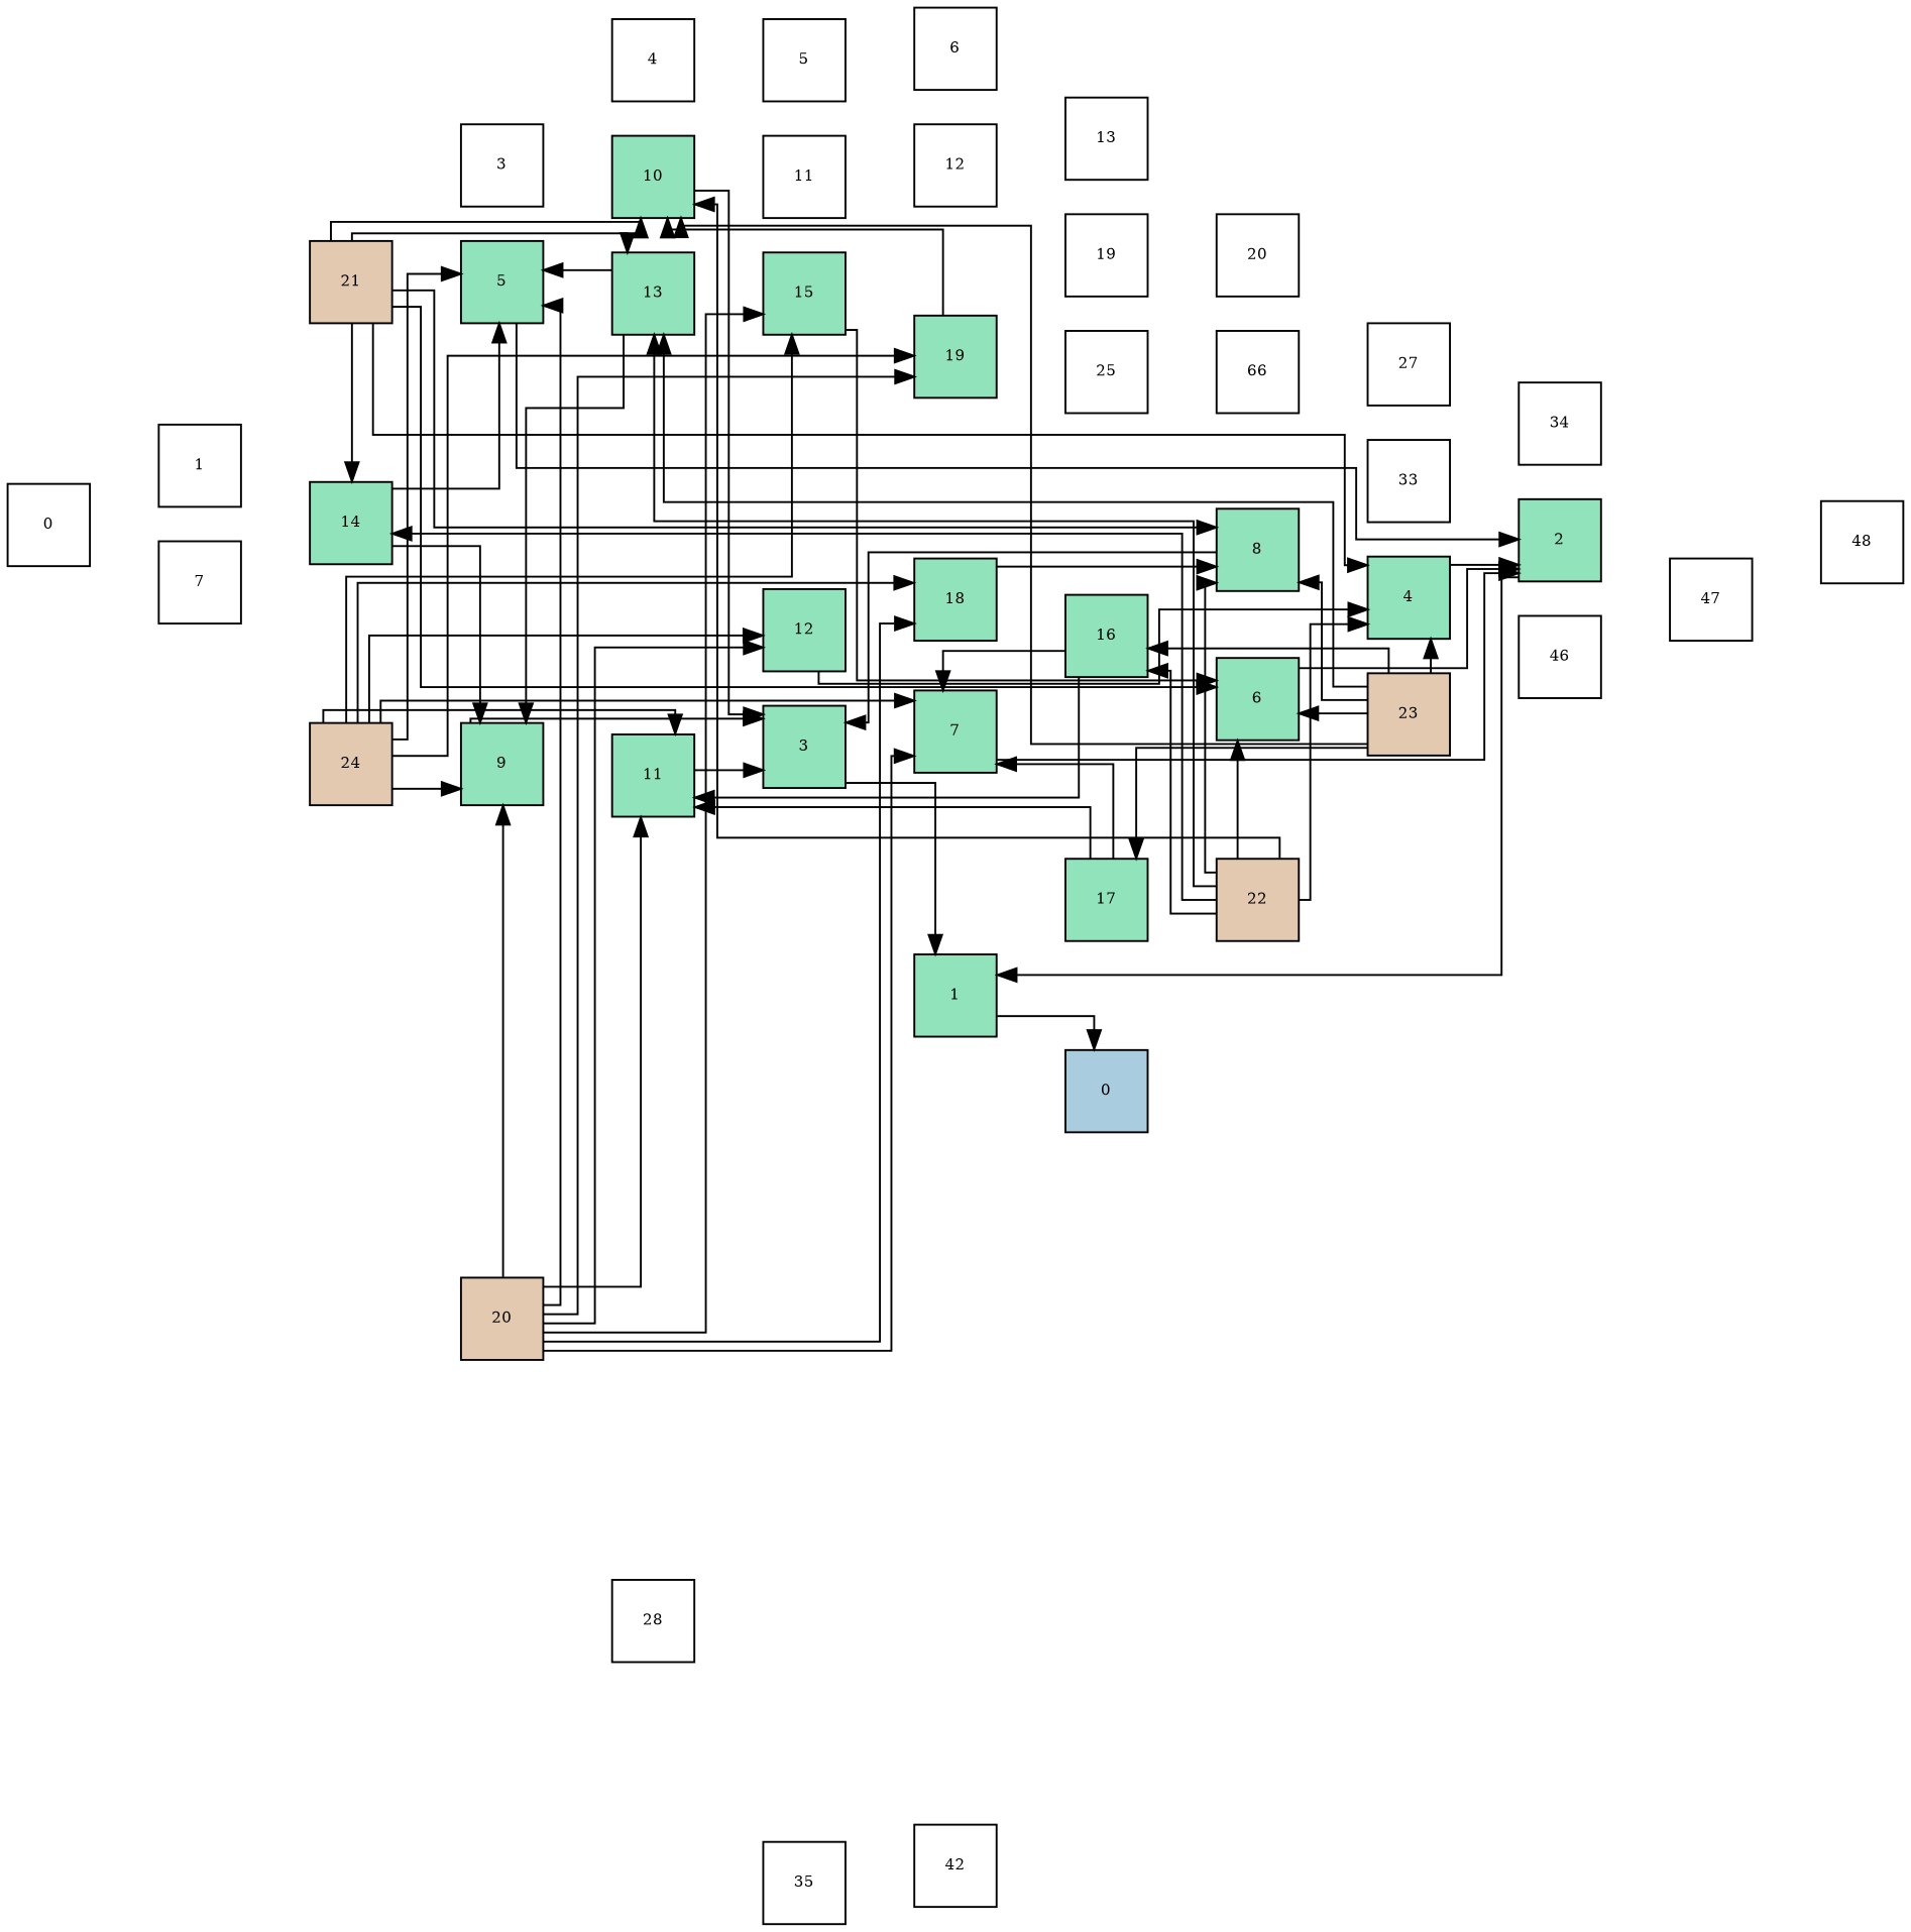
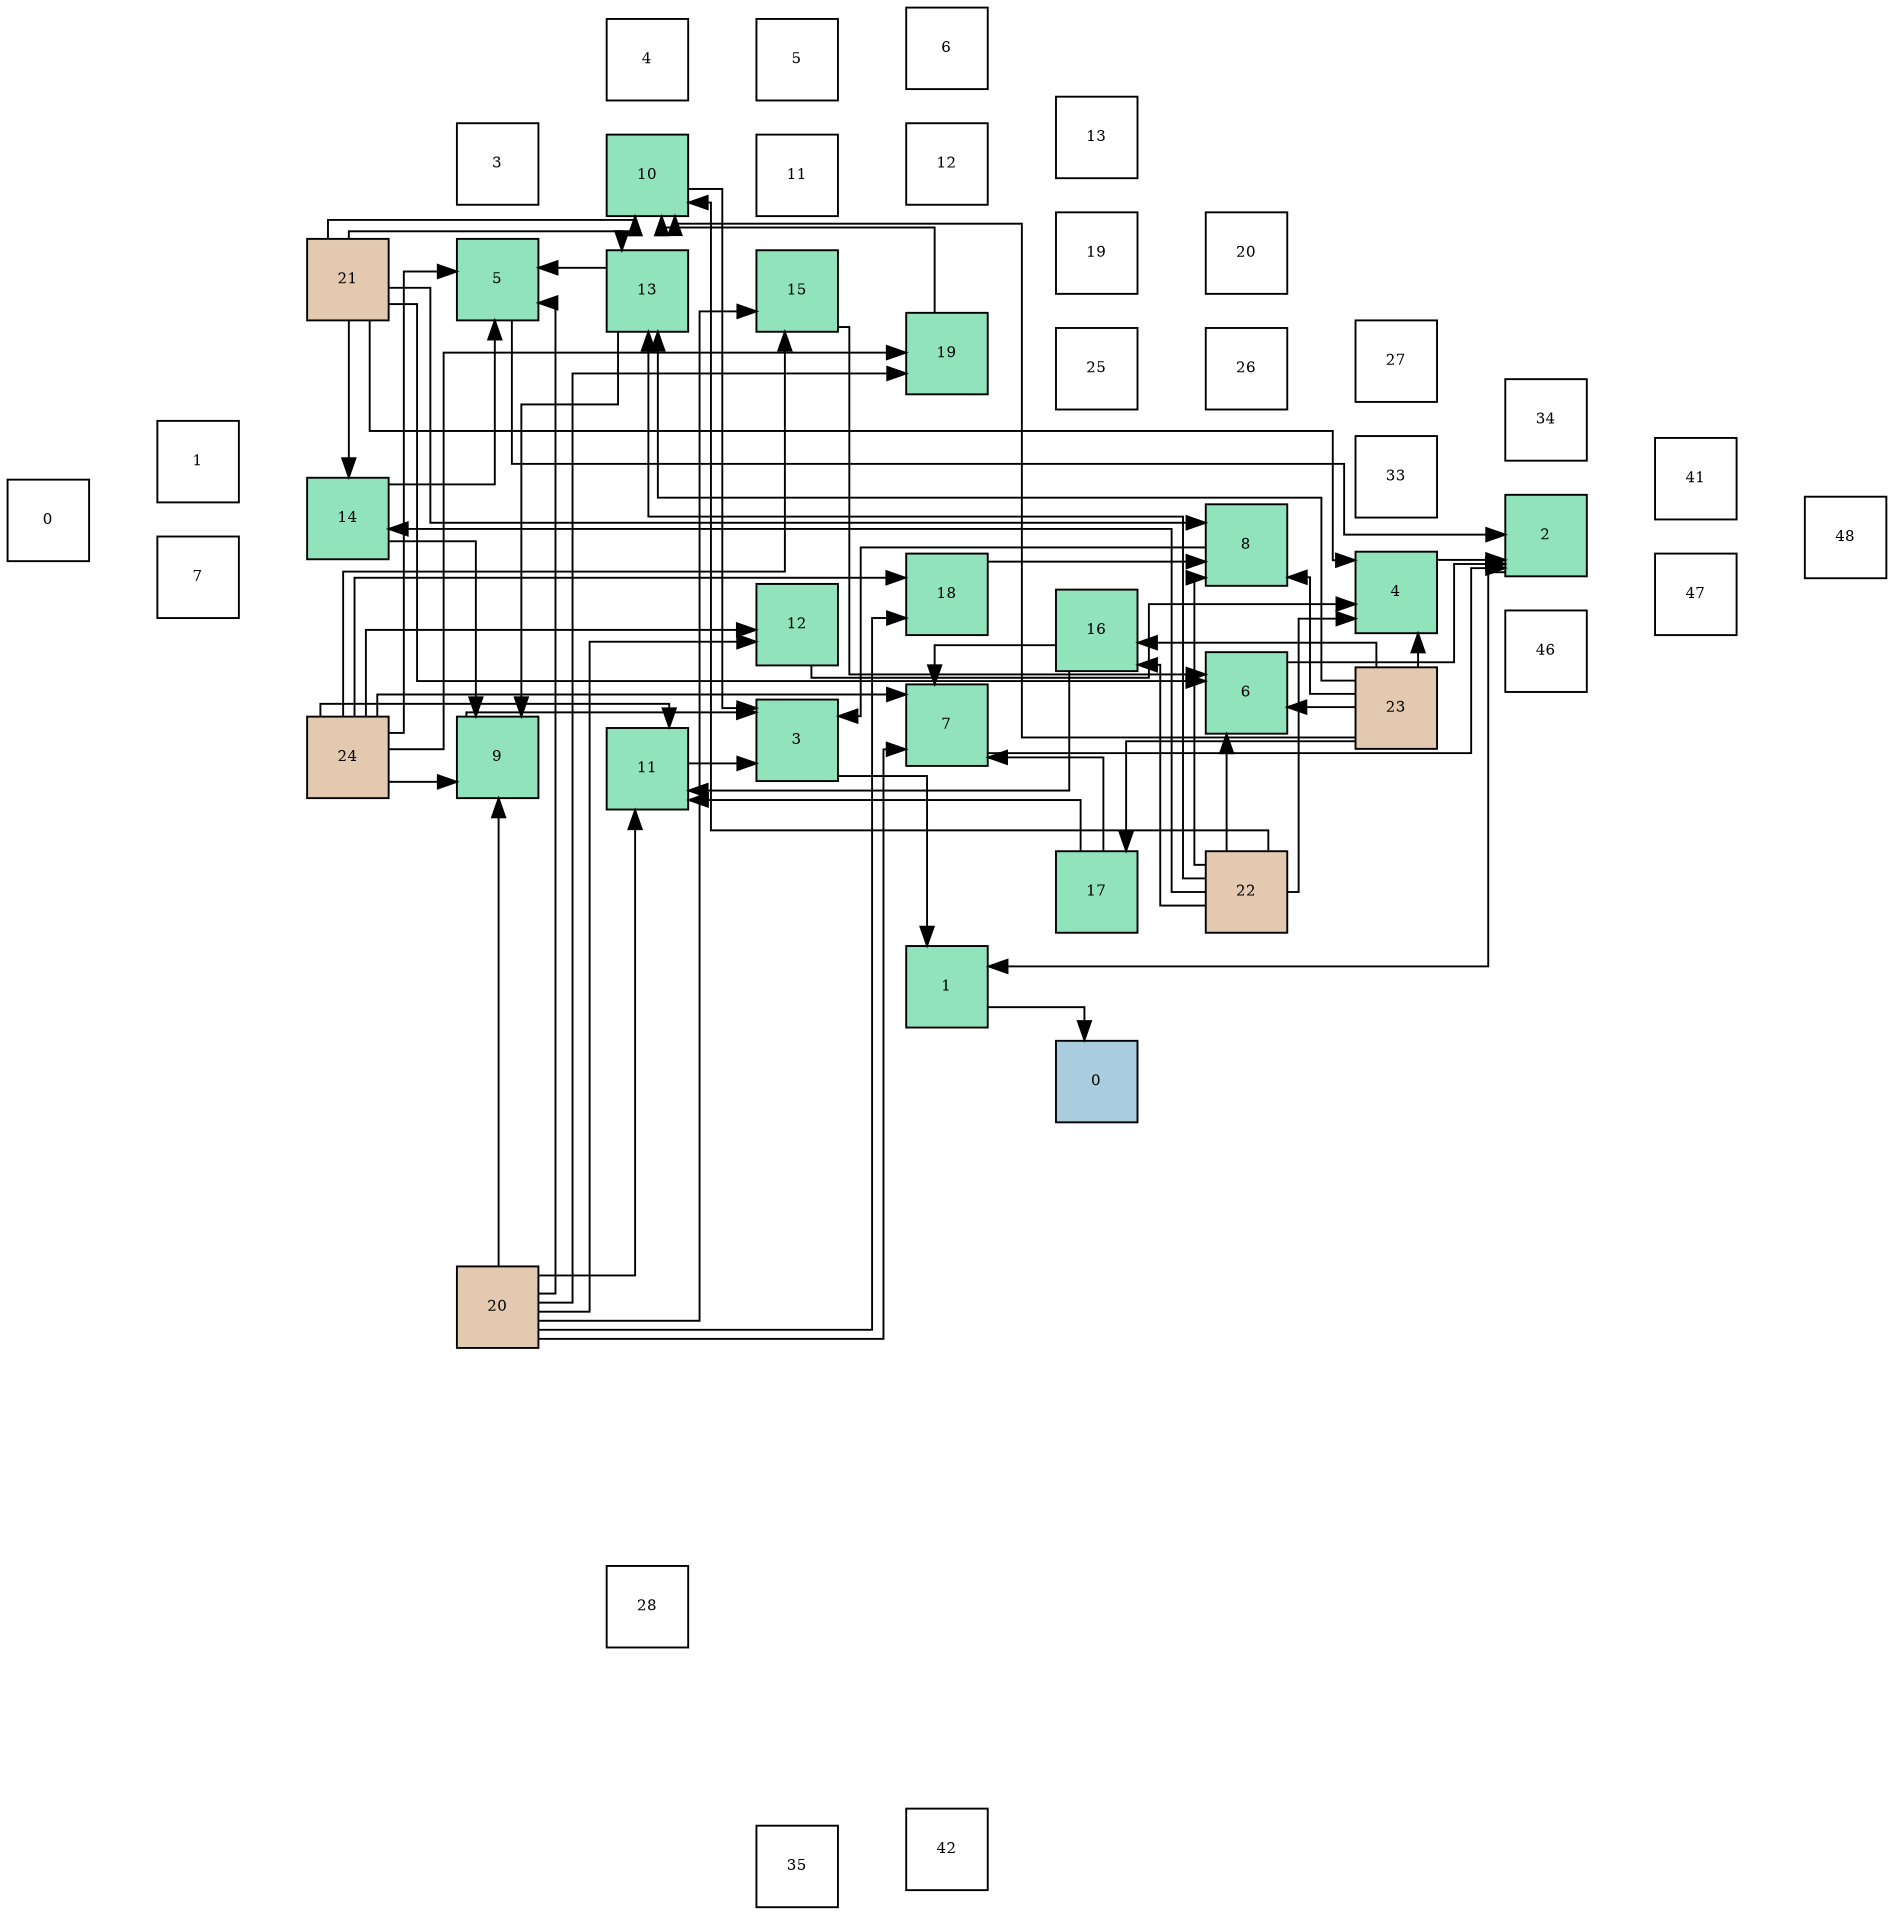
  digraph {
    rank=same
    rankdir=LR
    splines=ortho
    node [fillcolor="#ffffff" fixedsize=true fontsize=8 shape=square style=filled]
    edge [constraint=true style=invis]
    n1 [label=0 width=0.6]
    n2 [label=1 width=0.6]
    n3 [label=7 width=0.6]
    n4 [fillcolor="#e3c9af" label=21 width=0.6]
    n5 [fillcolor="#91e3bb" label=14 width=0.6]
    n6 [fillcolor="#e3c9af" label=24 width=0.6]
    n7 [label=3 width=0.6]
    n8 [fillcolor="#91e3bb" label=5 width=0.6]
    n9 [fillcolor="#91e3bb" label=10 width=0.6]
    n10 [fillcolor="#91e3bb" label=13 width=0.6]
    n11 [fillcolor="#91e3bb" label=8 width=0.6]
    n12 [fillcolor="#91e3bb" label=6 width=0.6]
    n13 [fillcolor="#91e3bb" label=4 width=0.6]
    n14 [fillcolor="#91e3bb" label=9 width=0.6]
    n15 [label=4 width=0.6]
    n16 [fillcolor="#91e3bb" label=2 width=0.6]
    n17 [label=11 width=0.6]
    n18 [fillcolor="#91e3bb" label=15 width=0.6]
    n19 [fillcolor="#91e3bb" label=3 width=0.6]
    n20 [fillcolor="#91e3bb" label=12 width=0.6]
    n21 [fillcolor="#91e3bb" label=16 width=0.6]
    n22 [fillcolor="#91e3bb" label=11 width=0.6]
    n23 [fillcolor="#91e3bb" label=7 width=0.6]
    n24 [label=33 width=0.6]
    n25 [fillcolor="#91e3bb" label=17 width=0.6]
    n26 [fillcolor="#e3c9af" label=22 width=0.6]
    n27 [fillcolor="#e3c9af" label=23 width=0.6]
    n28 [label=46 width=0.6]
    n29 [label=5 width=0.6]
    n30 [label=6 width=0.6]
    n31 [label=12 width=0.6]
    n32 [fillcolor="#91e3bb" label=19 width=0.6]
    n33 [label=13 width=0.6]
    n34 [label=19 width=0.6]
    n35 [label=20 width=0.6]
    n36 [fillcolor="#e3c9af" label=20 width=0.6]
    n37 [fillcolor="#91e3bb" label=18 width=0.6]
    n38 [fillcolor="#91e3bb" label=1 width=0.6]
+   n39 [label=41 width=0.6]
    n40 [label=47 width=0.6]
    n41 [label=25 width=0.6]
-   n42 [label=66 width=0.6]
+   n42 [label=26 width=0.6]
    n43 [label=27 width=0.6]
    n44 [label=28 width=0.6]
    n45 [label=34 width=0.6]
    n46 [label=35 width=0.6]
    n47 [label=42 width=0.6]
    n48 [fillcolor="#a9ccde" label=0 width=0.6]
    n49 [label=48 width=0.6]
    n1 -> n2
    n1 -> n3
    n2 -> n4
    n2 -> n5
    n3 -> n5
    n3 -> n6
    n4 -> n5 [constraint=false style=vis]
    n4 -> n7
    n4 -> n8
    n4 -> n9 [constraint=false style=vis]
    n4 -> n10 [constraint=false style=vis]
    n4 -> n11 [constraint=false style=vis]
    n4 -> n12 [constraint=false style=vis]
    n4 -> n13 [constraint=false style=vis]
    n5 -> n8 [constraint=false style=vis]
    n5 -> n8
    n5 -> n14 [constraint=false style=vis]
    n5 -> n14
    n6 -> n8 [constraint=false style=vis]
    n6 -> n14 [constraint=false style=vis]
    n6 -> n14
    n6 -> n18 [constraint=false style=vis]
    n6 -> n20 [constraint=false style=vis]
    n6 -> n22 [constraint=false style=vis]
    n6 -> n23 [constraint=false style=vis]
    n6 -> n32 [constraint=false style=vis]
    n6 -> n36
    n6 -> n37 [constraint=false style=vis]
    n7 -> n9
    n7 -> n15
    n8 -> n9
    n8 -> n10
    n8 -> n16 [constraint=false style=vis]
    n9 -> n17
    n9 -> n18
    n9 -> n19 [constraint=false style=vis]
    n10 -> n8 [constraint=false style=vis]
    n10 -> n14 [constraint=false style=vis]
    n10 -> n18
    n10 -> n20
    n11 -> n13
    n11 -> n19 [constraint=false style=vis]
    n11 -> n24
    n12 -> n13
    n12 -> n16 [constraint=false style=vis]
    n12 -> n27
    n13 -> n16 [constraint=false style=vis]
    n13 -> n16
    n13 -> n28
    n14 -> n10
    n14 -> n19 [constraint=false style=vis]
    n14 -> n22
    n15 -> n17
    n15 -> n29
    n16 -> n38 [constraint=false style=vis]
+   n16 -> n39
    n16 -> n40
    n17 -> n31
    n17 -> n32
    n18 -> n12 [constraint=false style=vis]
    n18 -> n32
    n18 -> n37
    n19 -> n23
    n19 -> n38 [constraint=false style=vis]
    n19 -> n38
    n20 -> n13 [constraint=false style=vis]
    n20 -> n23
    n20 -> n37
    n21 -> n11
    n21 -> n12
    n21 -> n22 [constraint=false style=vis]
    n21 -> n23 [constraint=false style=vis]
    n22 -> n19 [constraint=false style=vis]
    n22 -> n19
    n22 -> n20
    n23 -> n16 [constraint=false style=vis]
    n23 -> n21
    n23 -> n25
    n24 -> n16
    n24 -> n45
    n25 -> n12
    n25 -> n22 [constraint=false style=vis]
    n25 -> n23 [constraint=false style=vis]
    n25 -> n26
    n26 -> n5 [constraint=false style=vis]
    n26 -> n9 [constraint=false style=vis]
    n26 -> n10 [constraint=false style=vis]
    n26 -> n11 [constraint=false style=vis]
    n26 -> n12 [constraint=false style=vis]
    n26 -> n13 [constraint=false style=vis]
    n26 -> n21 [constraint=false style=vis]
    n26 -> n27
    n27 -> n9 [constraint=false style=vis]
    n27 -> n10 [constraint=false style=vis]
    n27 -> n11 [constraint=false style=vis]
    n27 -> n12 [constraint=false style=vis]
    n27 -> n13 [constraint=false style=vis]
    n27 -> n21 [constraint=false style=vis]
    n27 -> n25 [constraint=false style=vis]
    n27 -> n28
    n28 -> n40
    n29 -> n30
    n29 -> n31
    n30 -> n33
    n31 -> n33
    n31 -> n34
    n32 -> n9 [constraint=false style=vis]
    n32 -> n34
    n32 -> n41
    n33 -> n35
    n34 -> n35
    n34 -> n42
    n35 -> n43
    n36 -> n8 [constraint=false style=vis]
    n36 -> n14 [constraint=false style=vis]
    n36 -> n18 [constraint=false style=vis]
    n36 -> n20 [constraint=false style=vis]
    n36 -> n22 [constraint=false style=vis]
    n36 -> n22
    n36 -> n23 [constraint=false style=vis]
    n36 -> n32 [constraint=false style=vis]
    n36 -> n37 [constraint=false style=vis]
    n36 -> n44
    n37 -> n11 [constraint=false style=vis]
    n37 -> n21
    n37 -> n41
    n38 -> n25
    n38 -> n48 [constraint=false style=vis]
    n38 -> n48
+   n39 -> n49
    n40 -> n49
    n41 -> n11
    n41 -> n42
    n42 -> n24
    n42 -> n43
    n43 -> n45
    n44 -> n19
    n44 -> n46
+   n45 -> n39
    n46 -> n38
    n46 -> n47
    n47 -> n48
    n48 -> n26
  }
